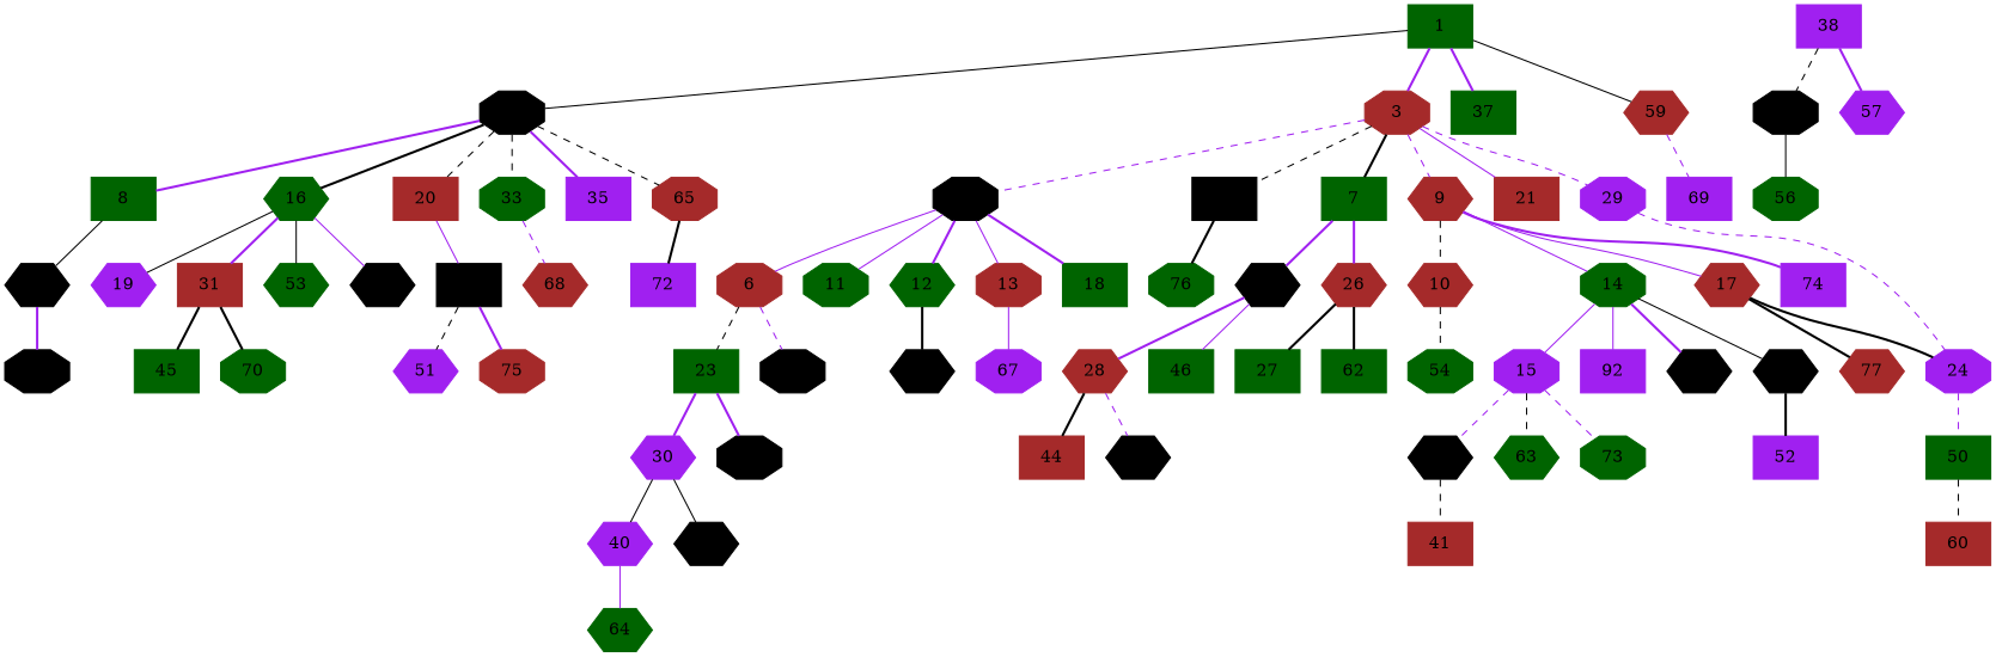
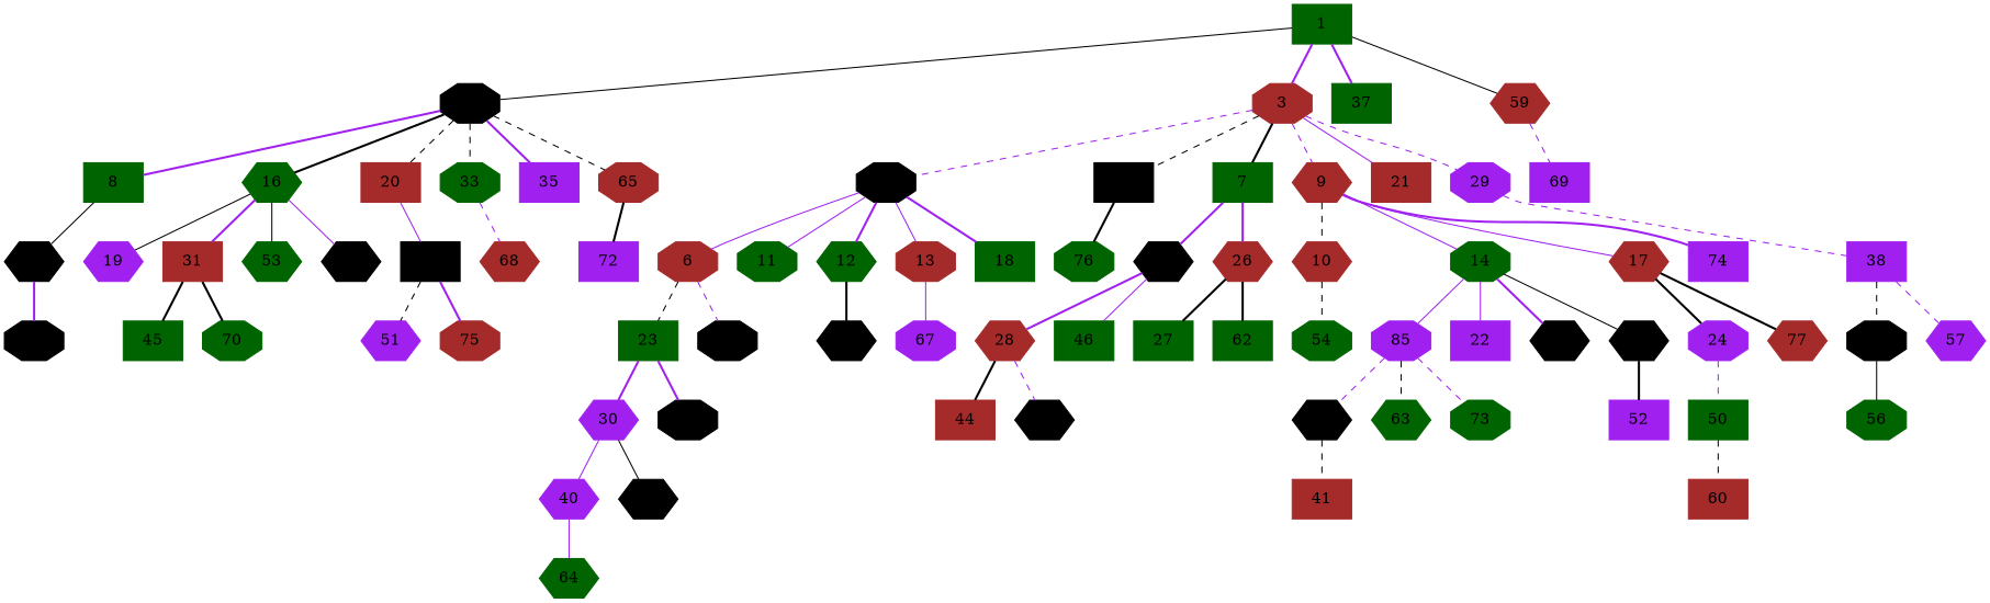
  graph {
    node [color=darkgreen shape=hexagon style=filled]
    edge [color=purple style=bold]
    2 [color=black shape=octagon]
    1 [shape=box]
    3 [color=brown shape=octagon]
    37 [shape=box]
    59 [color=brown]
    8 [shape=box]
    16
    20 [color=brown shape=box]
    33 [shape=octagon]
    35 [color=purple shape=box]
    65 [color=brown shape=octagon]
    4 [color=black shape=octagon]
    5 [color=black shape=box]
    7 [shape=box]
    9 [color=brown]
    21 [color=brown shape=box]
    29 [color=purple shape=octagon]
    69 [color=purple shape=box]
    39 [color=black]
    19 [color=purple]
    31 [color=brown shape=box]
    53
    61 [color=black]
    42 [color=black shape=box]
    68 [color=brown]
    72 [color=purple shape=box]
    6 [color=brown shape=octagon]
    11 [shape=octagon]
    12
    13 [color=brown shape=octagon]
    18 [shape=box]
    76 [shape=octagon]
    25 [color=black]
    26 [color=brown]
    10 [color=brown]
    14 [shape=octagon]
    17 [color=brown]
    74 [color=purple shape=box]
    38 [color=purple shape=box]
    23 [shape=box]
    58 [color=black shape=octagon]
    36 [color=black]
    67 [color=purple shape=octagon]
    30 [color=purple]
    71 [color=black shape=octagon]
    28 [color=brown]
    46 [shape=box]
    27 [shape=box]
    62 [shape=box]
    43 [color=black shape=octagon]
    54 [shape=octagon]
-   15 [color=purple shape=octagon]
-   22 [color=purple shape=box label=92]
+   15 [color=purple shape=octagon label=85]
+   22 [color=purple shape=box]
    32 [color=black]
    49 [color=black]
    24 [color=purple shape=octagon]
    77 [color=brown]
    34 [color=black]
    63
    73 [shape=octagon]
    52 [color=purple shape=box]
    41 [color=brown shape=box]
    45 [shape=box]
    70 [shape=octagon]
    50 [shape=box]
    51 [color=purple]
    75 [color=brown shape=octagon]
    40 [color=purple]
    55 [color=black]
    60 [color=brown shape=box]
    44 [color=brown shape=box]
    66 [color=black]
    47 [color=black shape=octagon]
    57 [color=purple]
    64
    56 [shape=octagon]
    2 -- 8
    2 -- 16 [color=black]
    2 -- 20 [color=black style=dashed]
    2 -- 33 [color=black style=dashed]
    2 -- 35
    2 -- 65 [color=black style=dashed]
    1 -- 2 [color=black style=solid]
    1 -- 3
    1 -- 37
    1 -- 59 [color=black style=solid]
    3 -- 4 [style=dashed]
    3 -- 5 [color=black style=dashed]
    3 -- 7 [color=black]
    3 -- 9 [style=dashed]
    3 -- 21 [style=solid]
    3 -- 29 [style=dashed]
    59 -- 69 [style=dashed]
    8 -- 39 [color=black style=solid]
    16 -- 19 [color=black style=solid]
    16 -- 31
    16 -- 53 [color=black style=solid]
    16 -- 61 [style=solid]
    20 -- 42 [style=solid]
    33 -- 68 [style=dashed]
    65 -- 72 [color=black]
    4 -- 6 [style=solid]
    4 -- 11 [style=solid]
    4 -- 12
    4 -- 13 [style=solid]
    4 -- 18
    5 -- 76 [color=black]
    7 -- 25
    7 -- 26
    9 -- 10 [color=black style=dashed]
    9 -- 14 [style=solid]
    9 -- 17 [style=solid]
    9 -- 74
-   29 -- 24 [style=dashed]
+   29 -- 38 [style=dashed]
    39 -- 43
    31 -- 45 [color=black]
    31 -- 70 [color=black]
    42 -- 51 [color=black style=dashed]
    42 -- 75
    6 -- 23 [color=black style=dashed]
    6 -- 58 [style=dashed]
    12 -- 36 [color=black]
    13 -- 67 [style=solid]
    25 -- 28
    25 -- 46 [style=solid]
    26 -- 27 [color=black]
    26 -- 62 [color=black]
    10 -- 54 [color=black style=dashed]
    14 -- 15 [style=solid]
    14 -- 22 [style=solid]
    14 -- 32
    14 -- 49 [color=black style=solid]
    17 -- 24 [color=black]
    17 -- 77 [color=black]
    38 -- 47 [color=black style=dashed]
-   38 -- 57
+   38 -- 57 [style=dashed]
    23 -- 30
    23 -- 71
-   30 -- 40 [color=black style=solid]
+   30 -- 40 [style=solid]
    30 -- 55 [color=black style=solid]
    28 -- 44 [color=black]
    28 -- 66 [style=dashed]
    15 -- 34 [style=dashed]
    15 -- 63 [color=black style=dashed]
    15 -- 73 [style=dashed]
    49 -- 52 [color=black]
    24 -- 50 [style=dashed]
    34 -- 41 [color=black style=dashed]
    50 -- 60 [color=black style=dashed]
    40 -- 64 [style=solid]
    47 -- 56 [color=black style=solid]
  }
